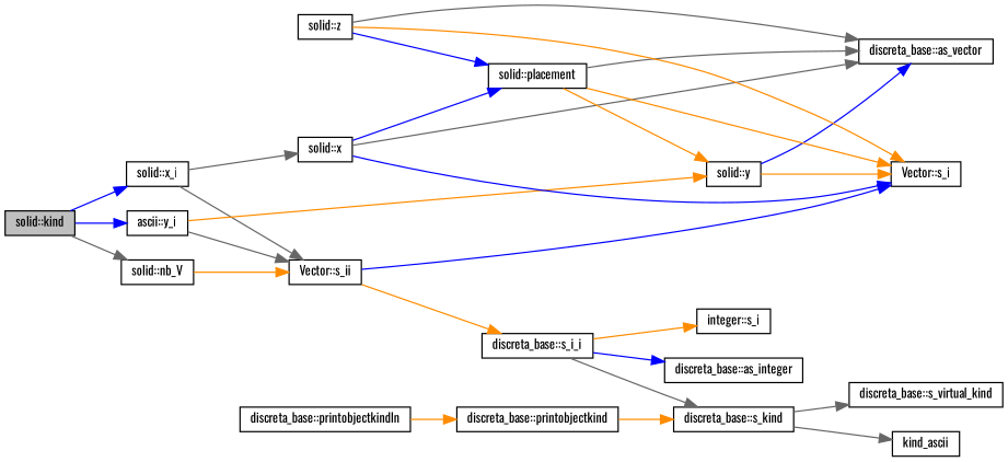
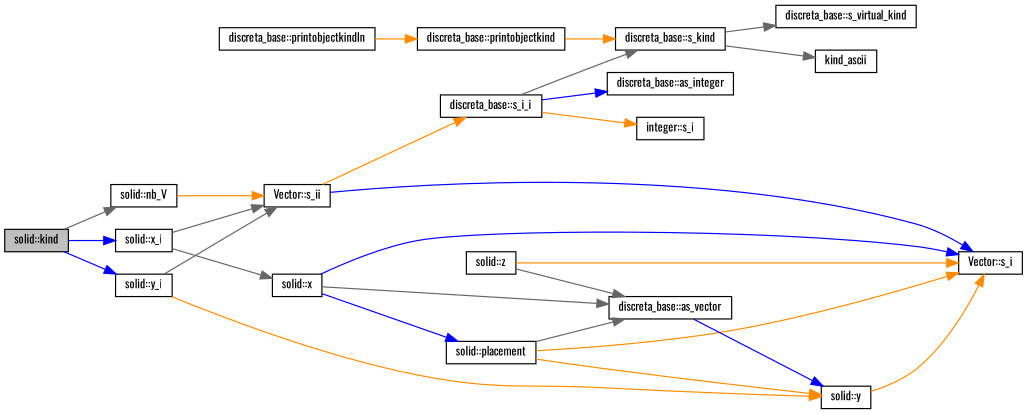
  digraph {
    fontname=Oswald
    rankdir=LR
    node [color=black fillcolor=white fontname=Oswald fontsize=10 shape=record style=filled]
    edge [color=gray40 fontname=Oswald fontsize=10 labelfontname=Helvetica labelfontsize=10 style=solid]
    n1 [fillcolor=grey75 fontcolor=black height=0.2 label="solid::kind" width=0.4]
    n2 [height=0.2 label="solid::nb_V" width=0.4]
    n3 [height=0.2 label="solid::x_i" width=0.4]
-   n4 [height=0.2 label="ascii::y_i" width=0.4]
+   n4 [height=0.2 label="solid::y_i" width=0.4]
    n5 [height=0.2 label="Vector::s_ii" width=0.4]
    n6 [height=0.2 label="solid::x" width=0.4]
    n7 [height=0.2 label="solid::y" width=0.4]
    n8 [height=0.2 label="Vector::s_i" width=0.4]
    n9 [height=0.2 label="discreta_base::s_i_i" width=0.4]
    n10 [height=0.2 label="discreta_base::s_kind" width=0.4]
    n11 [height=0.2 label="discreta_base::as_integer" width=0.4]
    n12 [height=0.2 label="integer::s_i" width=0.4]
    n13 [height=0.2 label="discreta_base::s_virtual_kind" width=0.4]
    n14 [height=0.2 label=kind_ascii width=0.4]
    n15 [height=0.2 label="discreta_base::printobjectkindln" width=0.4]
    n16 [height=0.2 label="discreta_base::printobjectkind" width=0.4]
    n17 [height=0.2 label="solid::placement" width=0.4]
    n18 [height=0.2 label="discreta_base::as_vector" width=0.4]
    n19 [height=0.2 label="solid::z" width=0.4]
    n1 -> n2
    n1 -> n3 [color=blue]
    n1 -> n4 [color=blue]
    n2 -> n5 [color=darkorange]
    n3 -> n5
    n3 -> n6
    n4 -> n5
    n4 -> n7 [color=darkorange]
    n5 -> n8 [color=blue]
    n5 -> n9 [color=darkorange]
    n6 -> n8 [color=blue]
    n6 -> n17 [color=blue]
    n6 -> n18
    n7 -> n8 [color=darkorange]
-   n7 -> n18 [color=blue]
+   n18 -> n7 [color=blue]
    n9 -> n10
    n9 -> n11 [color=blue]
    n9 -> n12 [color=darkorange]
    n10 -> n13
    n10 -> n14
    n15 -> n16 [color=darkorange]
    n16 -> n10 [color=darkorange]
    n17 -> n7 [color=darkorange]
    n17 -> n8 [color=darkorange]
    n17 -> n18
    n19 -> n8 [color=darkorange]
-   n19 -> n17 [color=blue]
    n19 -> n18
  }
